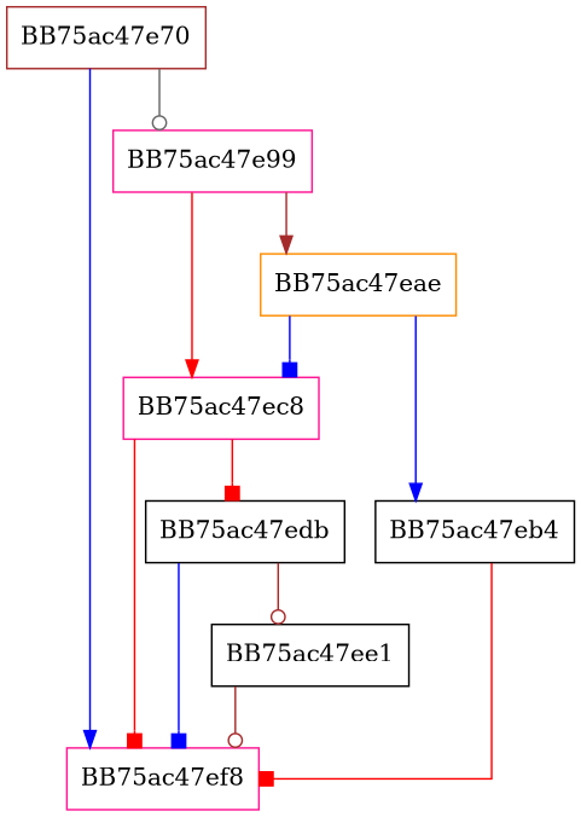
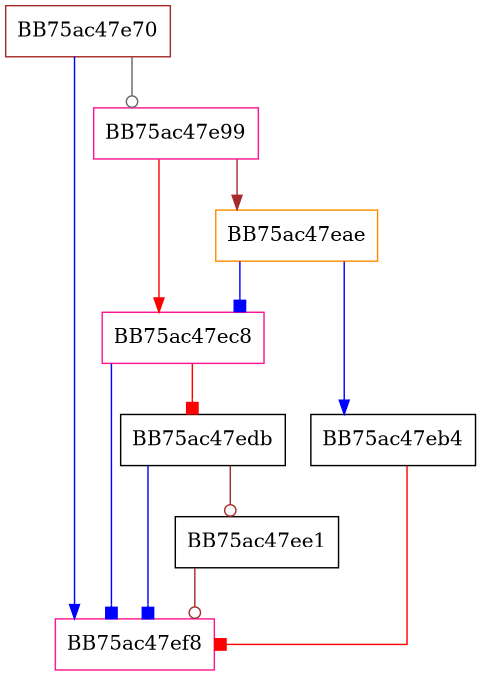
  digraph {
    splines=ortho
    node [color=deeppink shape=box]
    edge [arrowhead=box color=blue]
    BB75ac47e70 [color=brown]
    n2 [label=BB75ac47ef8]
    BB75ac47e99
    BB75ac47ec8
    BB75ac47eae [color=darkorange]
    BB75ac47edb [color=black]
    BB75ac47eb4 [color=black]
    BB75ac47ee1 [color=black]
    BB75ac47e70 -> n2 [arrowhead=normal]
    BB75ac47e70 -> BB75ac47e99 [arrowhead=odot color=gray40]
    BB75ac47e99 -> BB75ac47ec8 [arrowhead=normal color=red]
    BB75ac47e99 -> BB75ac47eae [arrowhead=normal color=brown]
-   BB75ac47ec8 -> n2 [color=red]
+   BB75ac47ec8 -> n2
    BB75ac47ec8 -> BB75ac47edb [color=red]
    BB75ac47eae -> BB75ac47ec8
    BB75ac47eae -> BB75ac47eb4 [arrowhead=normal]
    BB75ac47edb -> n2
    BB75ac47edb -> BB75ac47ee1 [arrowhead=odot color=brown]
    BB75ac47eb4 -> n2 [color=red]
    BB75ac47ee1 -> n2 [arrowhead=odot color=brown]
  }
